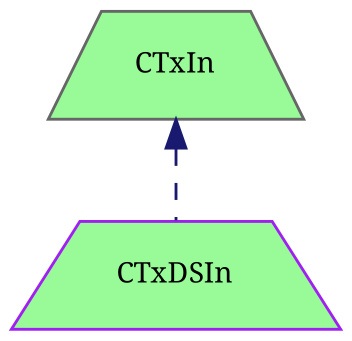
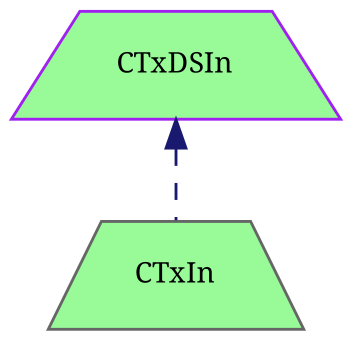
  digraph {
    fontname="Noto Serif"
    node [fillcolor=palegreen fontname="Noto Serif" fontsize=10 shape=trapezium style=filled]
    n1 [color=purple fontcolor=black height=0.2 label=CTxDSIn width=0.4]
    n2 [color=gray40 height=0.2 label=CTxIn width=0.4]
-   n2 -> n1 [color=midnightblue dir=back fontname="Noto Serif" fontsize=10 labelfontname=Helvetica labelfontsize=10 style=dashed]
+   n1 -> n2 [color=midnightblue dir=back fontname="Noto Serif" fontsize=10 labelfontname=Helvetica labelfontsize=10 style=dashed]
  }
